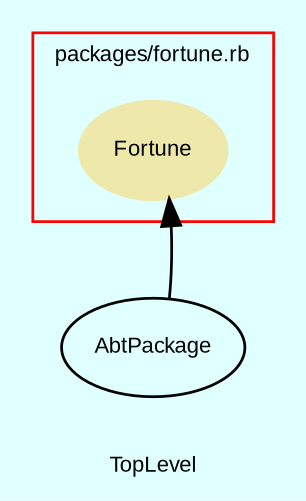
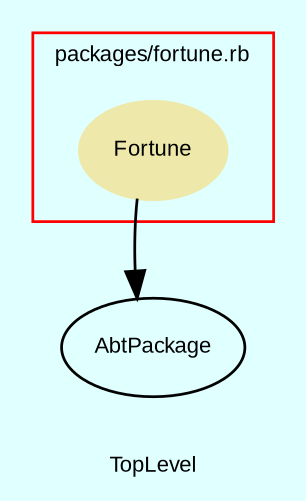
  digraph {
    bgcolor=lightcyan1
    compound=true
    fontname=Arial
    fontsize=8
    label=TopLevel
    node [fontname=Arial fontsize=8]
    n1 [color=palegoldenrod fontcolor=black label=Fortune shape=ellipse style=filled]
    n2 [color=black label=AbtPackage]
    subgraph cluster_1 {
      color=red
      label="packages/fortune.rb"
      n1
    }
-   n2 -> n1
+   n1 -> n2
  }
